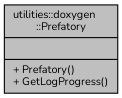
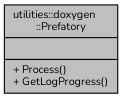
  digraph {
    fontname=Nunito
-   n1 [color=black fillcolor=grey75 fontcolor=black fontname=Nunito fontsize=10 height=0.2 label="{utilities::doxygen\l::Prefatory\n||+ Prefatory()\l+ GetLogProgress()\l}" shape=record style=filled width=0.4]
+   n1 [color=black fillcolor=grey75 fontcolor=black fontname=Nunito fontsize=10 height=0.2 label="{utilities::doxygen\l::Prefatory\n||+ Process()\l+ GetLogProgress()\l}" shape=record style=filled width=0.4]
  }
